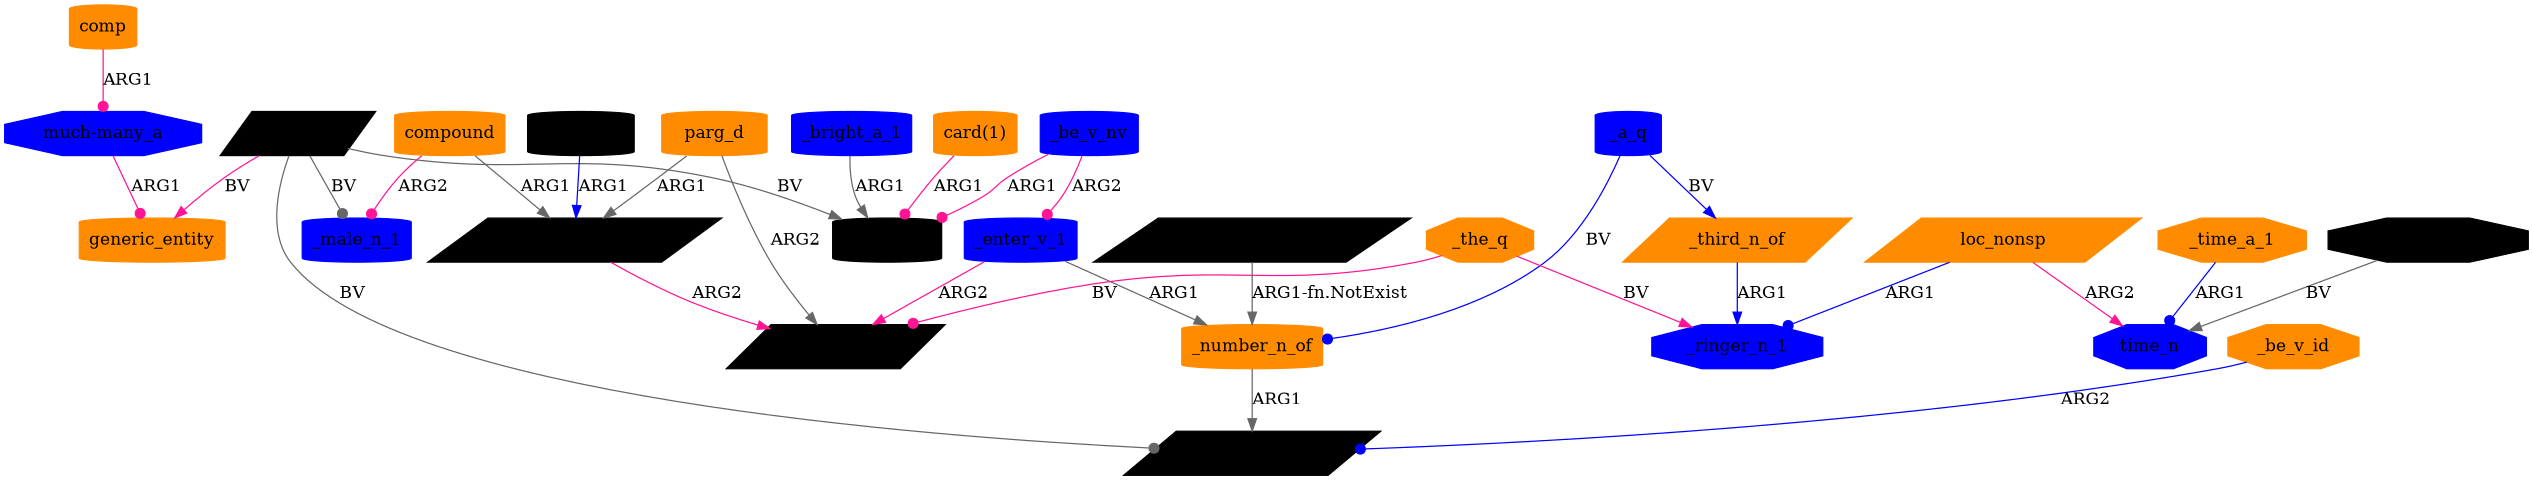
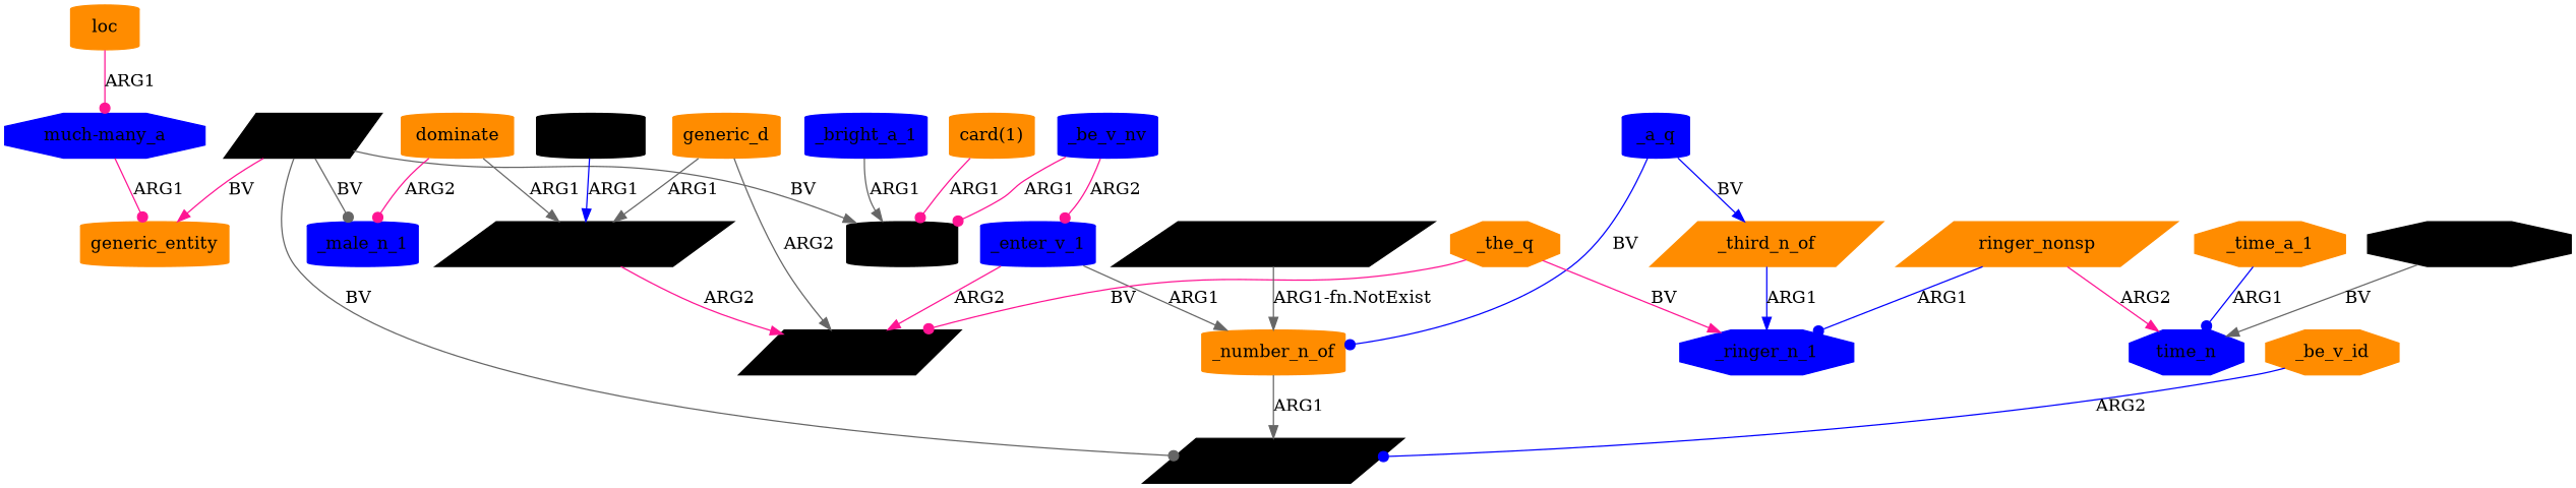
  digraph {
    node [color=darkorange shape=cylinder style=filled]
    edge [arrowhead=normal color=deeppink]
    _be_v_nv [color=blue]
    _sign_n_of [color=black]
    _enter_v_1 [color=blue]
    _number_n_of
    _field_n_of [color=black shape=parallelogram]
    udef_q [color=black shape=parallelogram]
    generic_entity
    _woman_n_1 [color=black shape=parallelogram]
    _male_n_1 [color=blue]
    _a_q [color=blue]
    _third_n_of [shape=parallelogram]
    _ringer_n_1 [color=blue shape=octagon]
    n13 [label=_time_a_1 shape=octagon]
    time_n [color=blue shape=octagon]
    _once_a_1 [color=black]
    _dominate_v_1 [color=black shape=parallelogram]
-   loc_nonsp [shape=parallelogram]
+   loc_nonsp [shape=parallelogram label=ringer_nonsp]
    "much-many_a" [color=blue shape=octagon]
-   comp
+   comp [label=loc]
    _be_v_id [shape=octagon]
-   compound
+   compound [label=dominate]
    _bright_a_1 [color=blue]
    _the_q [shape=octagon]
-   parg_d
+   parg_d [label=generic_d]
    "_grow_v_1-fn.IN" [color=black shape=parallelogram]
    "card(1)"
    def_implicit_q [color=black shape=octagon]
    _be_v_nv -> _sign_n_of [arrowhead=dot label=ARG1]
    _be_v_nv -> _enter_v_1 [arrowhead=dot label=ARG2]
    _enter_v_1 -> _number_n_of [color=gray40 label=ARG1]
    _enter_v_1 -> _field_n_of [label=ARG2]
    _number_n_of -> _woman_n_1 [color=gray40 label=ARG1]
    udef_q -> _sign_n_of [color=gray40 label=BV]
    udef_q -> generic_entity [label=BV]
    udef_q -> _woman_n_1 [arrowhead=dot color=gray40 label=BV]
    udef_q -> _male_n_1 [arrowhead=dot color=gray40 label=BV]
    _a_q -> _number_n_of [arrowhead=dot color=blue label=BV]
    _a_q -> _third_n_of [color=blue label=BV]
    _third_n_of -> _ringer_n_1 [color=blue label=ARG1]
    n13 -> time_n [arrowhead=dot color=blue label=ARG1]
    _once_a_1 -> _dominate_v_1 [color=blue label=ARG1]
    _dominate_v_1 -> _field_n_of [label=ARG2]
    loc_nonsp -> _ringer_n_1 [arrowhead=dot color=blue label=ARG1]
    loc_nonsp -> time_n [label=ARG2]
    "much-many_a" -> generic_entity [arrowhead=dot label=ARG1]
    comp -> "much-many_a" [arrowhead=dot label=ARG1]
    _be_v_id -> _woman_n_1 [arrowhead=dot color=blue label=ARG2]
    compound -> _male_n_1 [arrowhead=dot label=ARG2]
    compound -> _dominate_v_1 [color=gray40 label=ARG1]
    _bright_a_1 -> _sign_n_of [color=gray40 label=ARG1]
    _the_q -> _field_n_of [arrowhead=dot label=BV]
    _the_q -> _ringer_n_1 [label=BV]
    parg_d -> _field_n_of [color=gray40 label=ARG2]
    parg_d -> _dominate_v_1 [color=gray40 label=ARG1]
    "_grow_v_1-fn.IN" -> _number_n_of [color=gray40 label="ARG1-fn.NotExist"]
    "card(1)" -> _sign_n_of [arrowhead=dot label=ARG1]
    def_implicit_q -> time_n [color=gray40 label=BV]
  }
